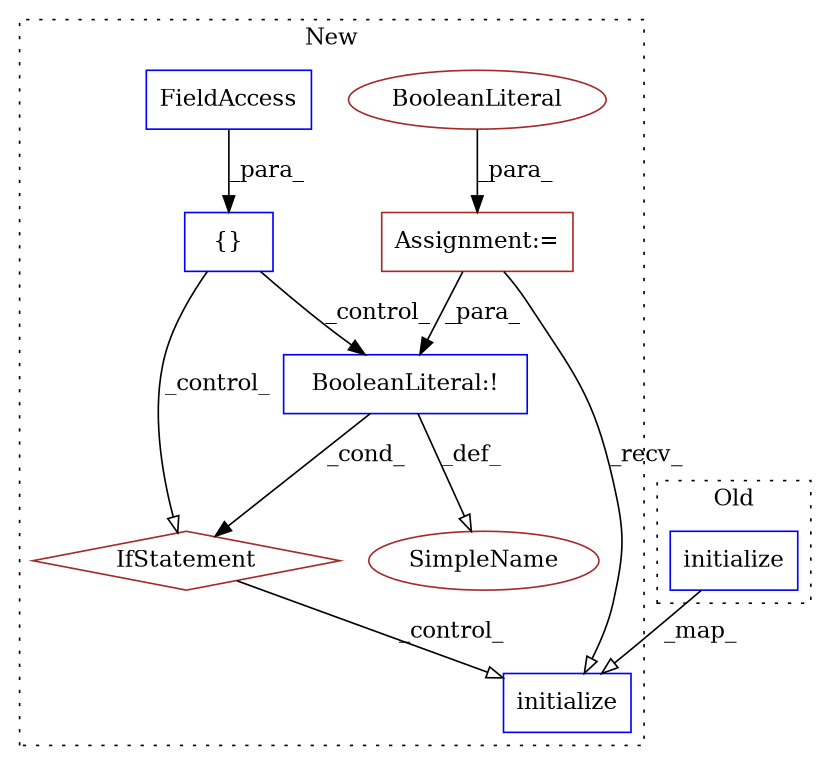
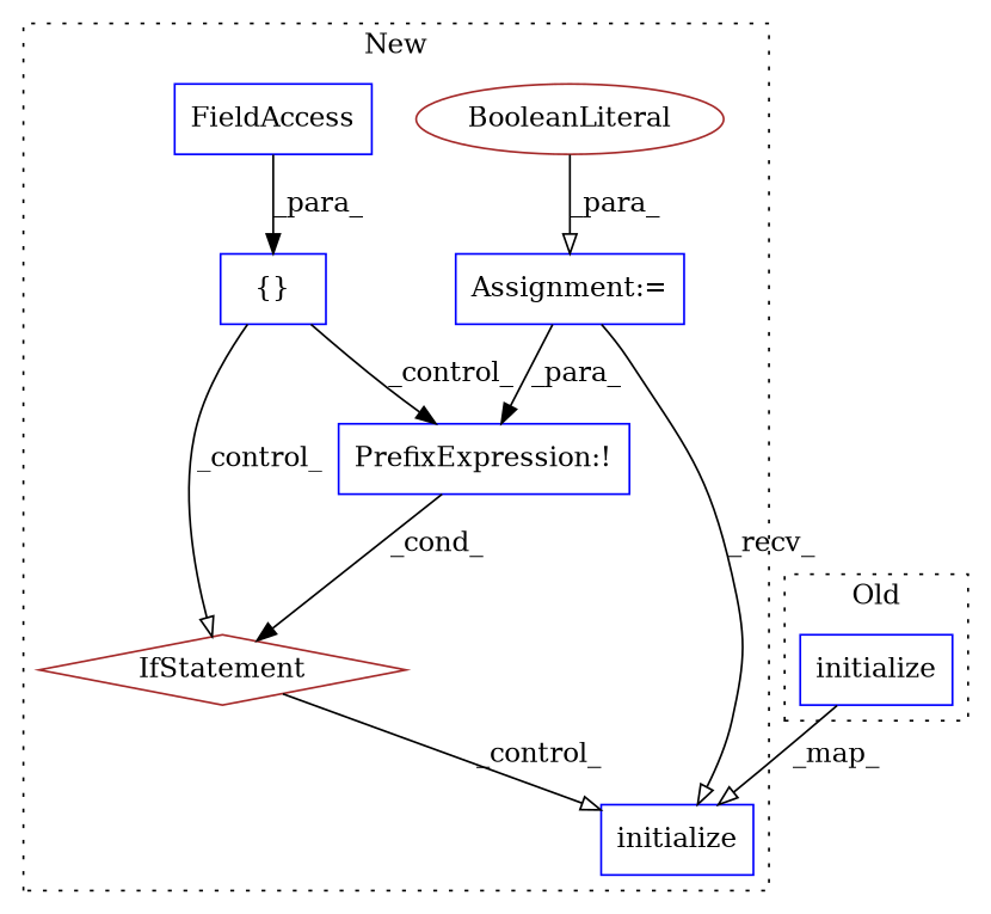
  digraph {
    node [a=32 color=blue l="11,1" shape=box]
    edge [arrowhead=onormal]
    n1 [label=initialize s="10002,10016"]
    n2 [a=25 color=brown l="4,2" label=IfStatement s="9971,9986" shape=diamond]
-   n3 [a=42 color=brown label=SimpleName shape=ellipse l=""]
-   n4 [a=38 l=1 label="BooleanLiteral:!" s=9975]
-   n5 [a=7 color=brown l=1 label="Assignment:=" s=9700]
+   n4 [a=38 l=1 label="PrefixExpression:!" s=9975]
+   n5 [a=7 l=1 label="Assignment:=" s=9700]
    n6 [a=9 color=brown l=4 label=BooleanLiteral s=9701 shape=ellipse]
    n7 [a=4 l="1,1" label="{}" s="9735,9814"]
    n8 [a=22 l=8 label=FieldAccess s=9754]
    n9 [label=initialize s="9668,9682"]
    subgraph cluster_1 {
      label=New
      style=dotted
      n1
      n2
-     n3
      n4
      n5
      n6
      n7
      n8
    }
    subgraph cluster_2 {
      label=Old
      style=dotted
      n9
    }
    n2 -> n1 [label=_control_]
    n4 -> n2 [arrowhead=normal label=_cond_]
-   n4 -> n3 [label=_def_]
    n5 -> n1 [label=_recv_]
    n5 -> n4 [arrowhead=normal label=_para_]
-   n6 -> n5 [arrowhead=normal label=_para_]
+   n6 -> n5 [label=_para_]
    n7 -> n2 [label=_control_]
    n7 -> n4 [arrowhead=normal label=_control_]
    n8 -> n7 [arrowhead=normal label=_para_]
    n9 -> n1 [label=_map_]
  }
